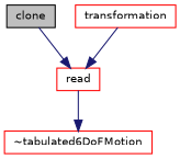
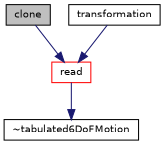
  digraph {
    rankdir=TB
    node [color=black fontname=Helvetica fontsize=10 shape=record]
    edge [color=midnightblue fontname=Helvetica fontsize=10 labelfontname=Helvetica labelfontsize=10 style=solid]
    n1 [fillcolor=grey75 fontcolor=black height=0.2 label=clone style=filled width=0.4]
    n2 [color=red height=0.2 label=read width=0.4]
-   n3 [color=red height=0.2 label="~tabulated6DoFMotion" width=0.4]
-   n4 [color=red height=0.2 label=transformation width=0.4]
+   n3 [height=0.2 label="~tabulated6DoFMotion" width=0.4]
+   n4 [height=0.2 label=transformation width=0.4]
    n1 -> n2
    n2 -> n3
    n4 -> n2
  }
